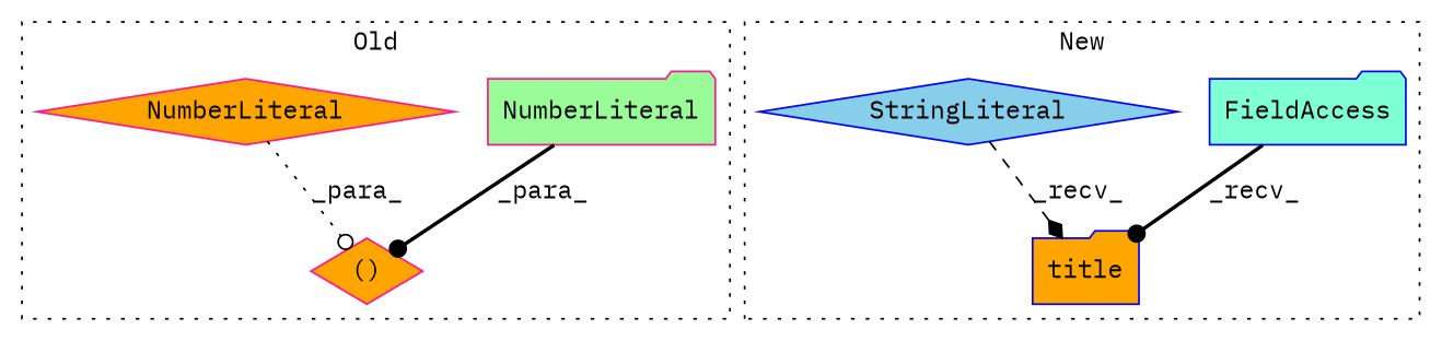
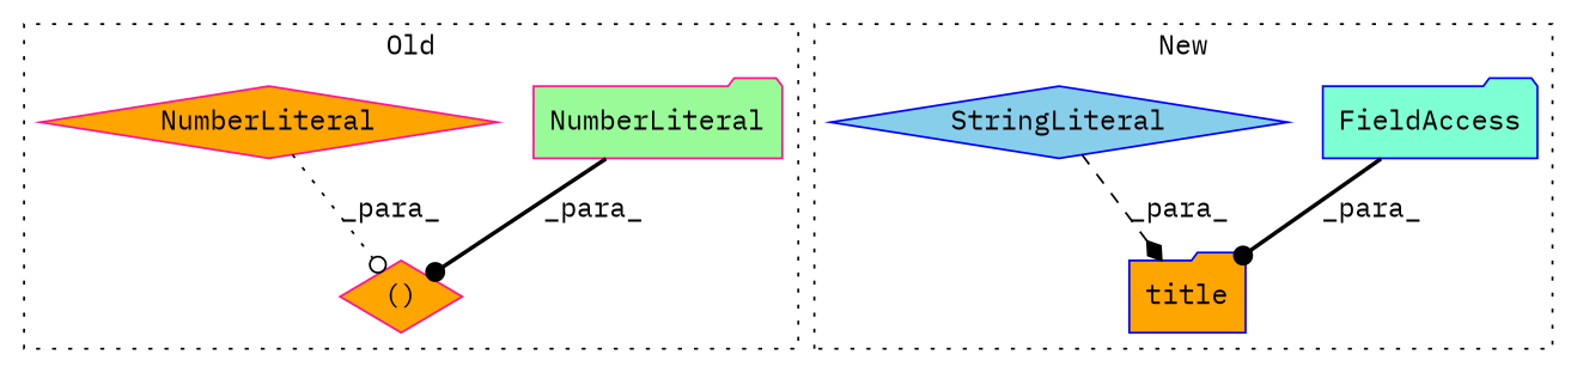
  digraph {
    fontname="IBM Plex Mono"
    node [a=34 color=deeppink fillcolor=orange fontname="IBM Plex Mono" l=2 s=1721 shape=diamond style=filled]
    edge [arrowhead=dot fontname="IBM Plex Mono" style=bold]
    n1 [a=106 l=17 label="()"]
    n2 [fillcolor=palegreen label=NumberLiteral shape=folder]
    n3 [label=NumberLiteral s=1736]
    n4 [a=32 color=blue l="6,1" label=title s="2016,2082" shape=folder]
    n5 [a=22 color=blue fillcolor=aquamarine l=10 label=FieldAccess s=1998 shape=folder]
    n6 [a=45 color=blue fillcolor=skyblue l=57 label=StringLiteral s=2022]
    subgraph cluster_1 {
      label=Old
      style=dotted
      n1
      n2
      n3
    }
    subgraph cluster_2 {
      label=New
      style=dotted
      n4
      n5
      n6
    }
    n2 -> n1 [label=_para_]
    n3 -> n1 [arrowhead=odot label=_para_ style=dotted]
-   n5 -> n4 [label=_recv_]
-   n6 -> n4 [arrowhead=diamond label=_recv_ style=dashed]
+   n5 -> n4 [label=_para_]
+   n6 -> n4 [arrowhead=diamond label=_para_ style=dashed]
  }
